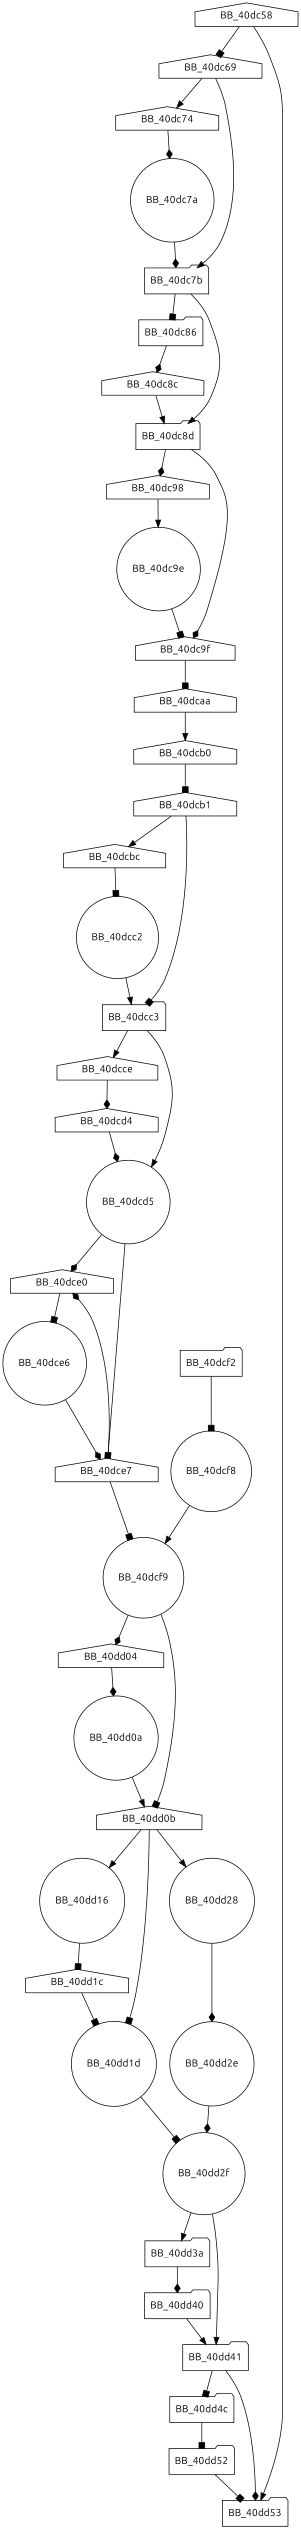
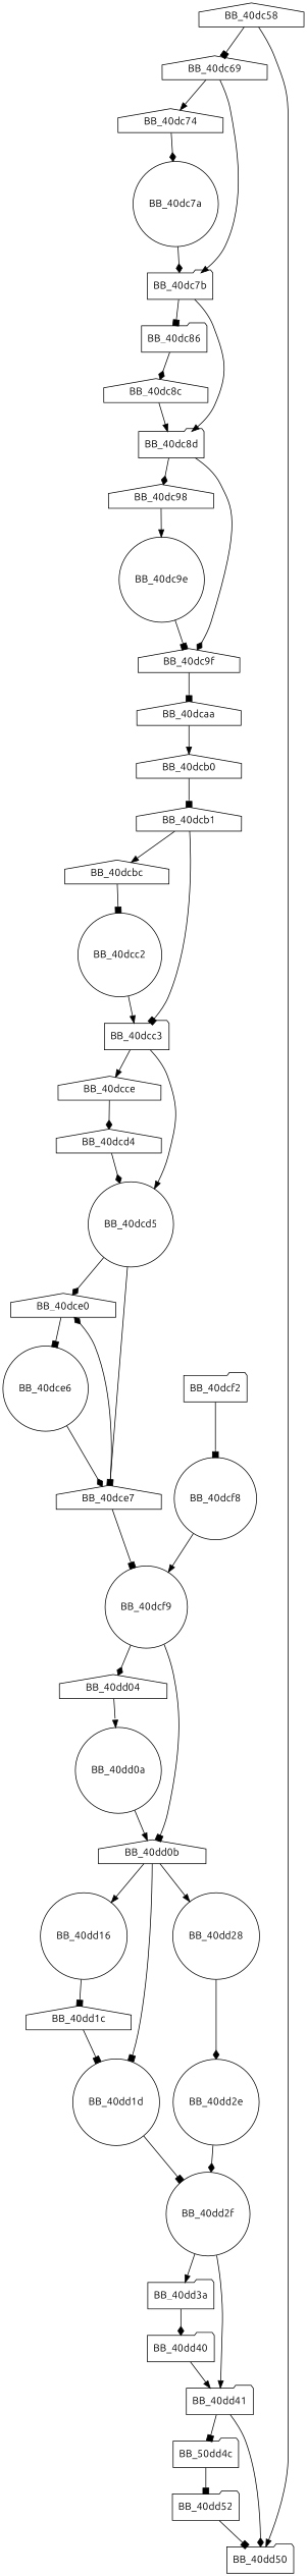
  digraph {
    fontname=Ubuntu
    node [fontname=Ubuntu shape=house]
    edge [arrowhead=box fontname=Ubuntu]
    BB_40dc58
    BB_40dc69
-   BB_40dd53 [shape=folder]
+   BB_40dd53 [shape=folder label=BB_40dd50]
    BB_40dc74
    BB_40dc7b [shape=folder]
    BB_40dc7a [shape=circle]
    BB_40dc86 [shape=folder]
    BB_40dc8d [shape=folder]
    BB_40dc8c
    BB_40dc98
    BB_40dc9f
    BB_40dc9e [shape=circle]
    BB_40dcaa
    BB_40dcb0
    BB_40dcb1
    BB_40dcbc
    BB_40dcc3 [shape=folder]
    BB_40dcc2 [shape=circle]
    BB_40dcce
    BB_40dcd5 [shape=circle]
    BB_40dcd4
    BB_40dce0
    BB_40dce7
    BB_40dce6 [shape=circle]
    BB_40dcf9 [shape=circle]
    BB_40dcf2 [shape=folder]
    BB_40dcf8 [shape=circle]
    BB_40dd04
    BB_40dd0b
    BB_40dd0a [shape=circle]
    BB_40dd16 [shape=circle]
    BB_40dd1d [shape=circle]
    BB_40dd28 [shape=circle]
    BB_40dd1c
    BB_40dd2f [shape=circle]
    BB_40dd2e [shape=circle]
    BB_40dd3a [shape=folder]
    BB_40dd41 [shape=folder]
    BB_40dd40 [shape=folder]
-   BB_40dd4c [shape=folder]
+   BB_40dd4c [shape=folder label=BB_50dd4c]
    BB_40dd52 [shape=folder]
    BB_40dc58 -> BB_40dc69
    BB_40dc58 -> BB_40dd53 [arrowhead=normal]
    BB_40dc69 -> BB_40dc74 [arrowhead=normal]
    BB_40dc69 -> BB_40dc7b [arrowhead=normal]
    BB_40dc74 -> BB_40dc7a [arrowhead=diamond]
    BB_40dc7b -> BB_40dc86
    BB_40dc7b -> BB_40dc8d [arrowhead=normal]
    BB_40dc7a -> BB_40dc7b [arrowhead=diamond]
    BB_40dc86 -> BB_40dc8c [arrowhead=diamond]
    BB_40dc8d -> BB_40dc98 [arrowhead=diamond]
    BB_40dc8d -> BB_40dc9f [arrowhead=diamond]
    BB_40dc8c -> BB_40dc8d [arrowhead=normal]
    BB_40dc98 -> BB_40dc9e [arrowhead=normal]
    BB_40dc9f -> BB_40dcaa
    BB_40dc9e -> BB_40dc9f
    BB_40dcaa -> BB_40dcb0 [arrowhead=normal]
    BB_40dcb0 -> BB_40dcb1
    BB_40dcb1 -> BB_40dcbc [arrowhead=normal]
    BB_40dcb1 -> BB_40dcc3
    BB_40dcbc -> BB_40dcc2
    BB_40dcc3 -> BB_40dcce [arrowhead=normal]
    BB_40dcc3 -> BB_40dcd5 [arrowhead=normal]
    BB_40dcc2 -> BB_40dcc3 [arrowhead=normal]
    BB_40dcce -> BB_40dcd4 [arrowhead=diamond]
    BB_40dcd5 -> BB_40dce0 [arrowhead=diamond]
    BB_40dcd5 -> BB_40dce7
    BB_40dcd4 -> BB_40dcd5 [arrowhead=diamond]
    BB_40dce0 -> BB_40dce6
    BB_40dce7 -> BB_40dce0 [arrowhead=diamond]
    BB_40dce7 -> BB_40dcf9
    BB_40dce6 -> BB_40dce7 [arrowhead=diamond]
    BB_40dcf9 -> BB_40dd04 [arrowhead=diamond]
    BB_40dcf9 -> BB_40dd0b
    BB_40dcf2 -> BB_40dcf8
    BB_40dcf8 -> BB_40dcf9 [arrowhead=normal]
-   BB_40dd04 -> BB_40dd0a [arrowhead=diamond]
+   BB_40dd04 -> BB_40dd0a [arrowhead=normal]
    BB_40dd0b -> BB_40dd16 [arrowhead=normal]
    BB_40dd0b -> BB_40dd1d
    BB_40dd0b -> BB_40dd28 [arrowhead=normal]
    BB_40dd0a -> BB_40dd0b [arrowhead=normal]
    BB_40dd16 -> BB_40dd1c
    BB_40dd1d -> BB_40dd2f
    BB_40dd28 -> BB_40dd2e [arrowhead=diamond]
    BB_40dd1c -> BB_40dd1d
    BB_40dd2f -> BB_40dd3a [arrowhead=normal]
    BB_40dd2f -> BB_40dd41 [arrowhead=normal]
    BB_40dd2e -> BB_40dd2f [arrowhead=diamond]
    BB_40dd3a -> BB_40dd40 [arrowhead=diamond]
    BB_40dd41 -> BB_40dd53 [arrowhead=diamond]
    BB_40dd41 -> BB_40dd4c
    BB_40dd40 -> BB_40dd41 [arrowhead=normal]
    BB_40dd4c -> BB_40dd52
    BB_40dd52 -> BB_40dd53
  }
